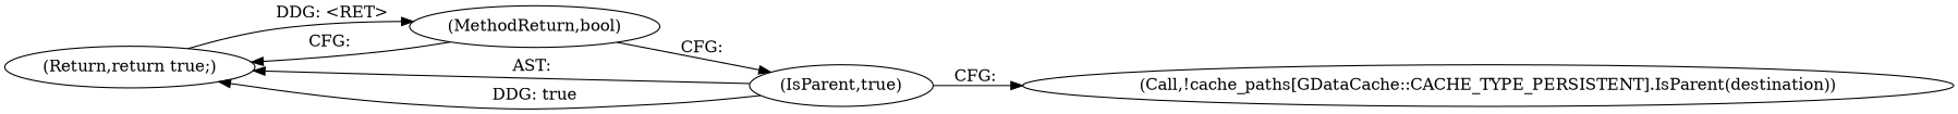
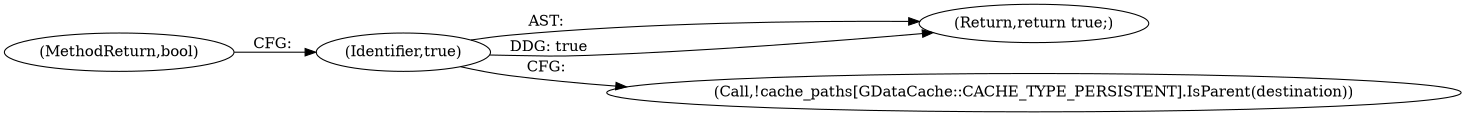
  digraph {
    rankdir=LR
    n1 [label="(Return,return true;)"]
    n2 [label="(MethodReturn,bool)"]
-   n3 [label="(IsParent,true)"]
+   n3 [label="(Identifier,true)"]
    n4 [label="(Call,!cache_paths[GDataCache::CACHE_TYPE_PERSISTENT].IsParent(destination))"]
-   n1 -> n2 [label="DDG: <RET>"]
-   n2 -> n1 [label="CFG: "]
    n2 -> n3 [label="CFG: "]
    n3 -> n1 [label="AST: "]
    n3 -> n1 [label="DDG: true"]
    n3 -> n4 [label="CFG: "]
  }
